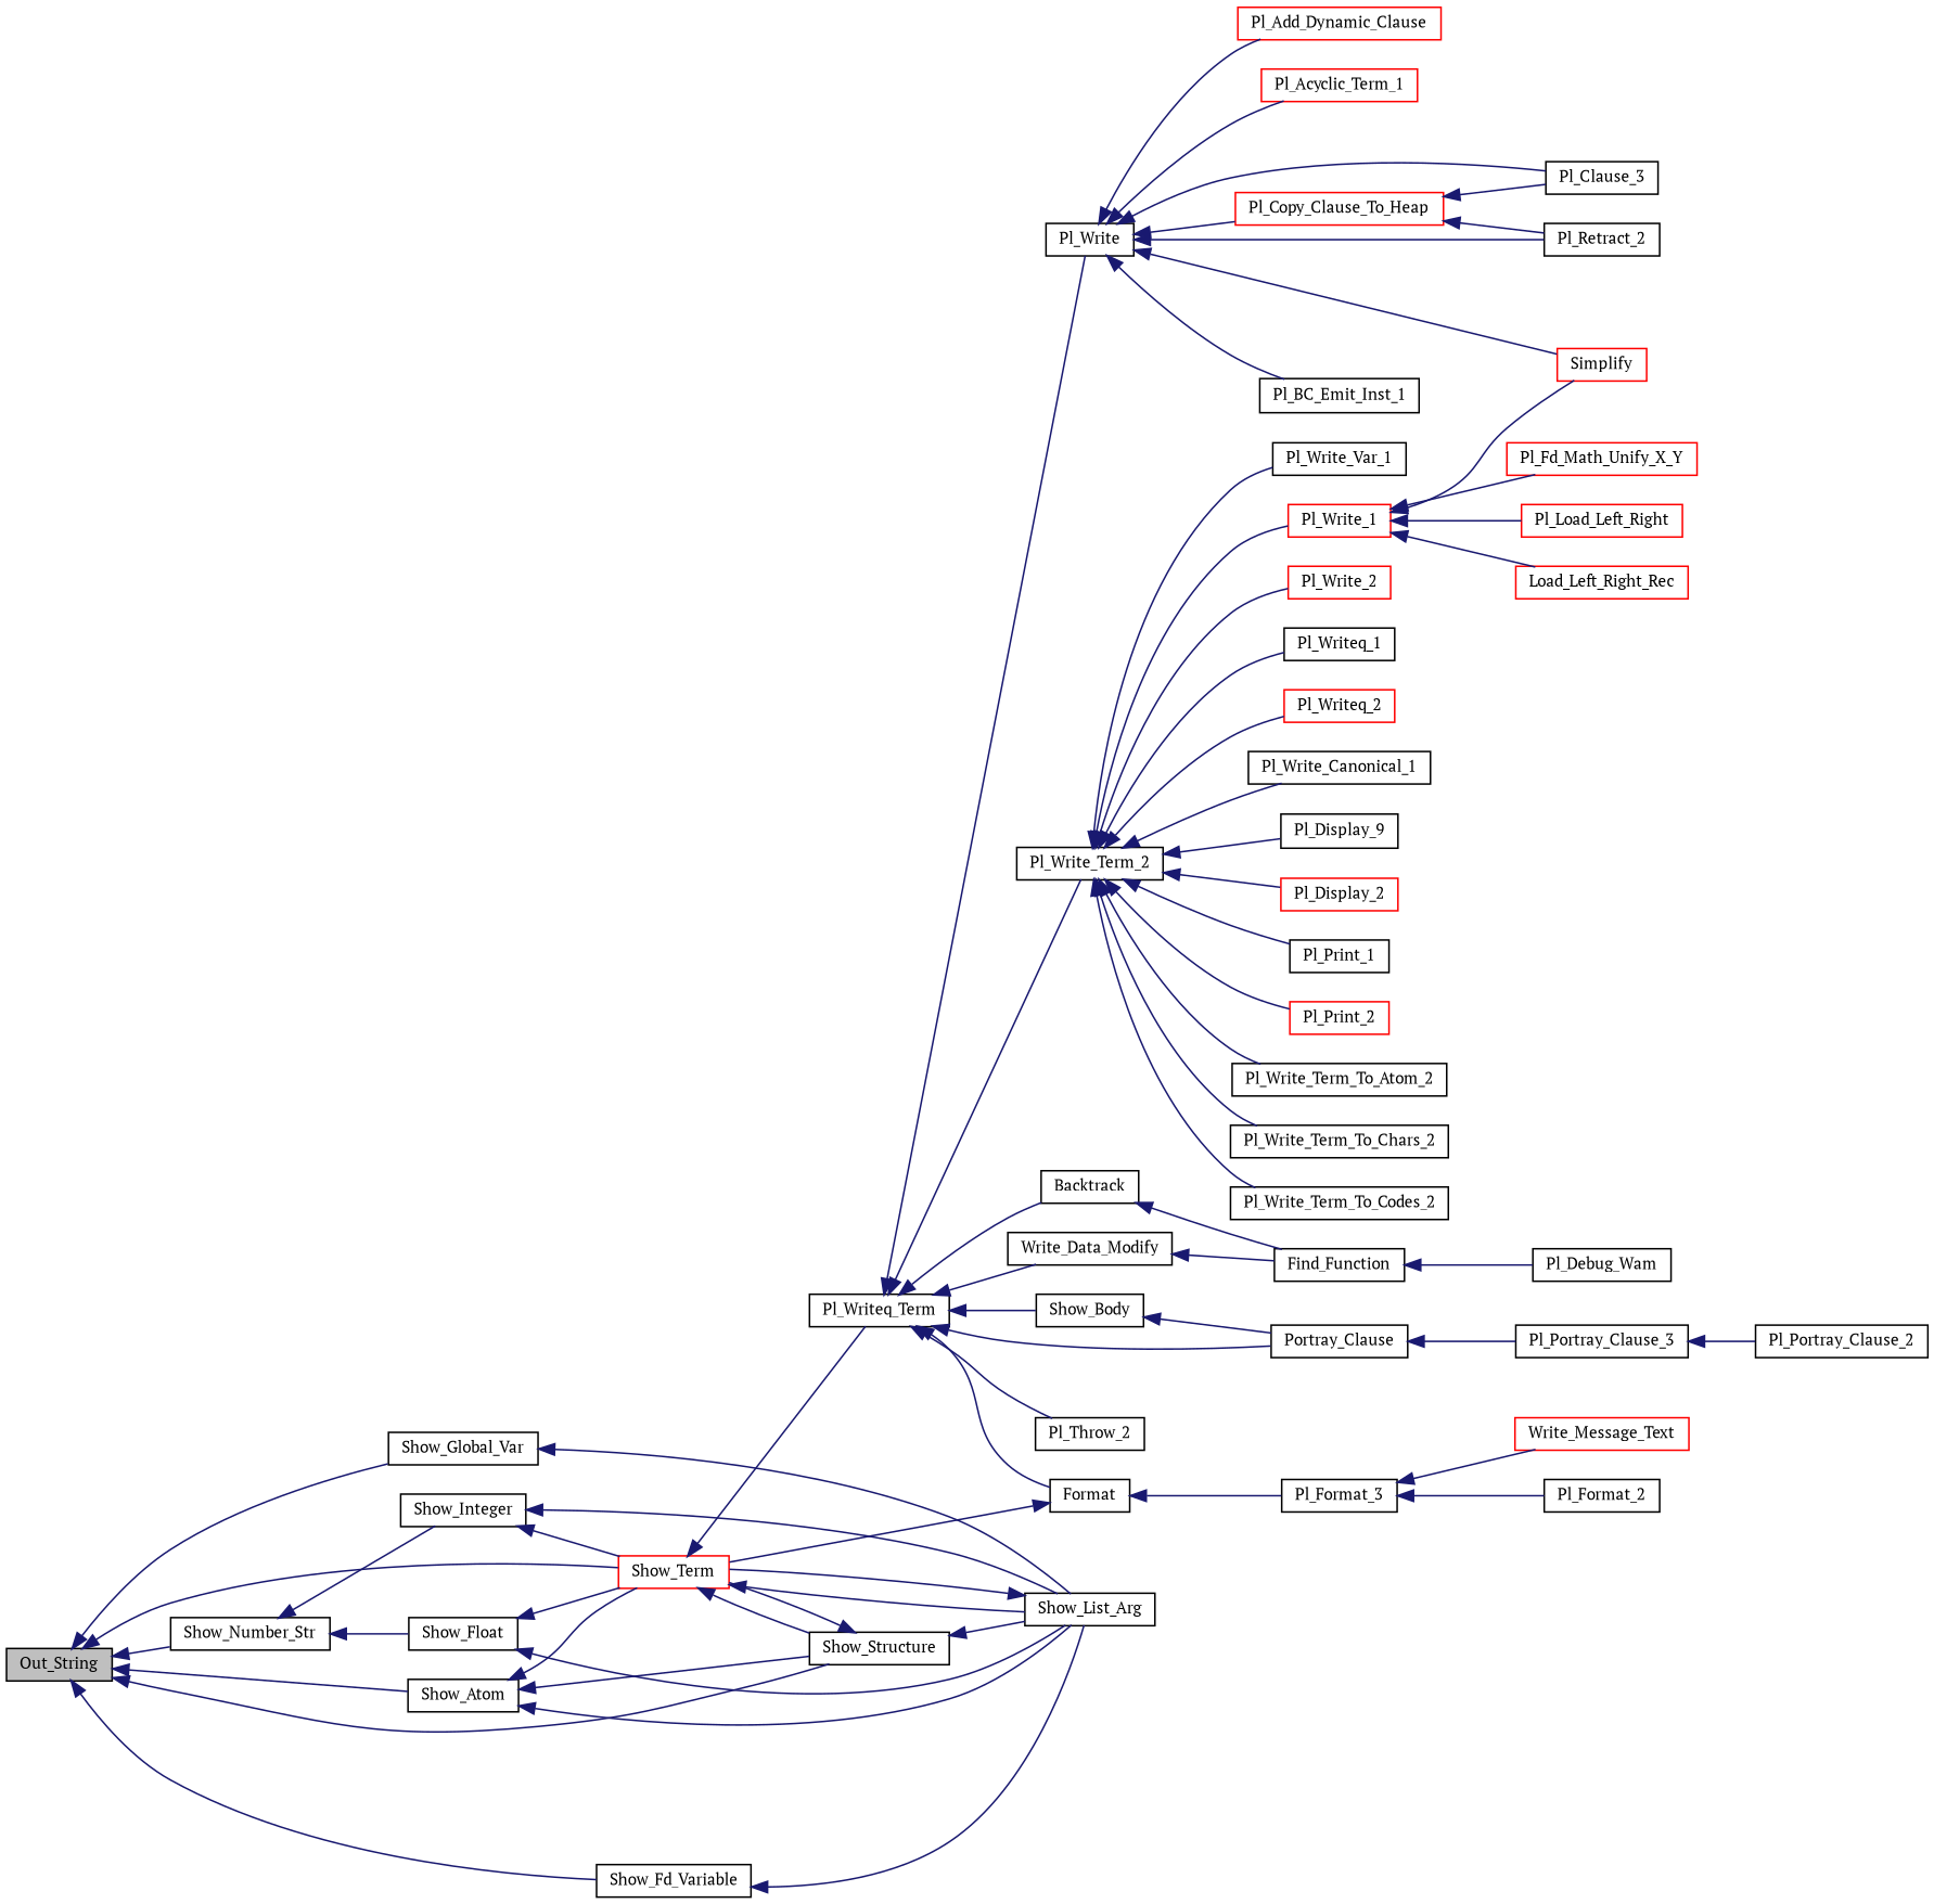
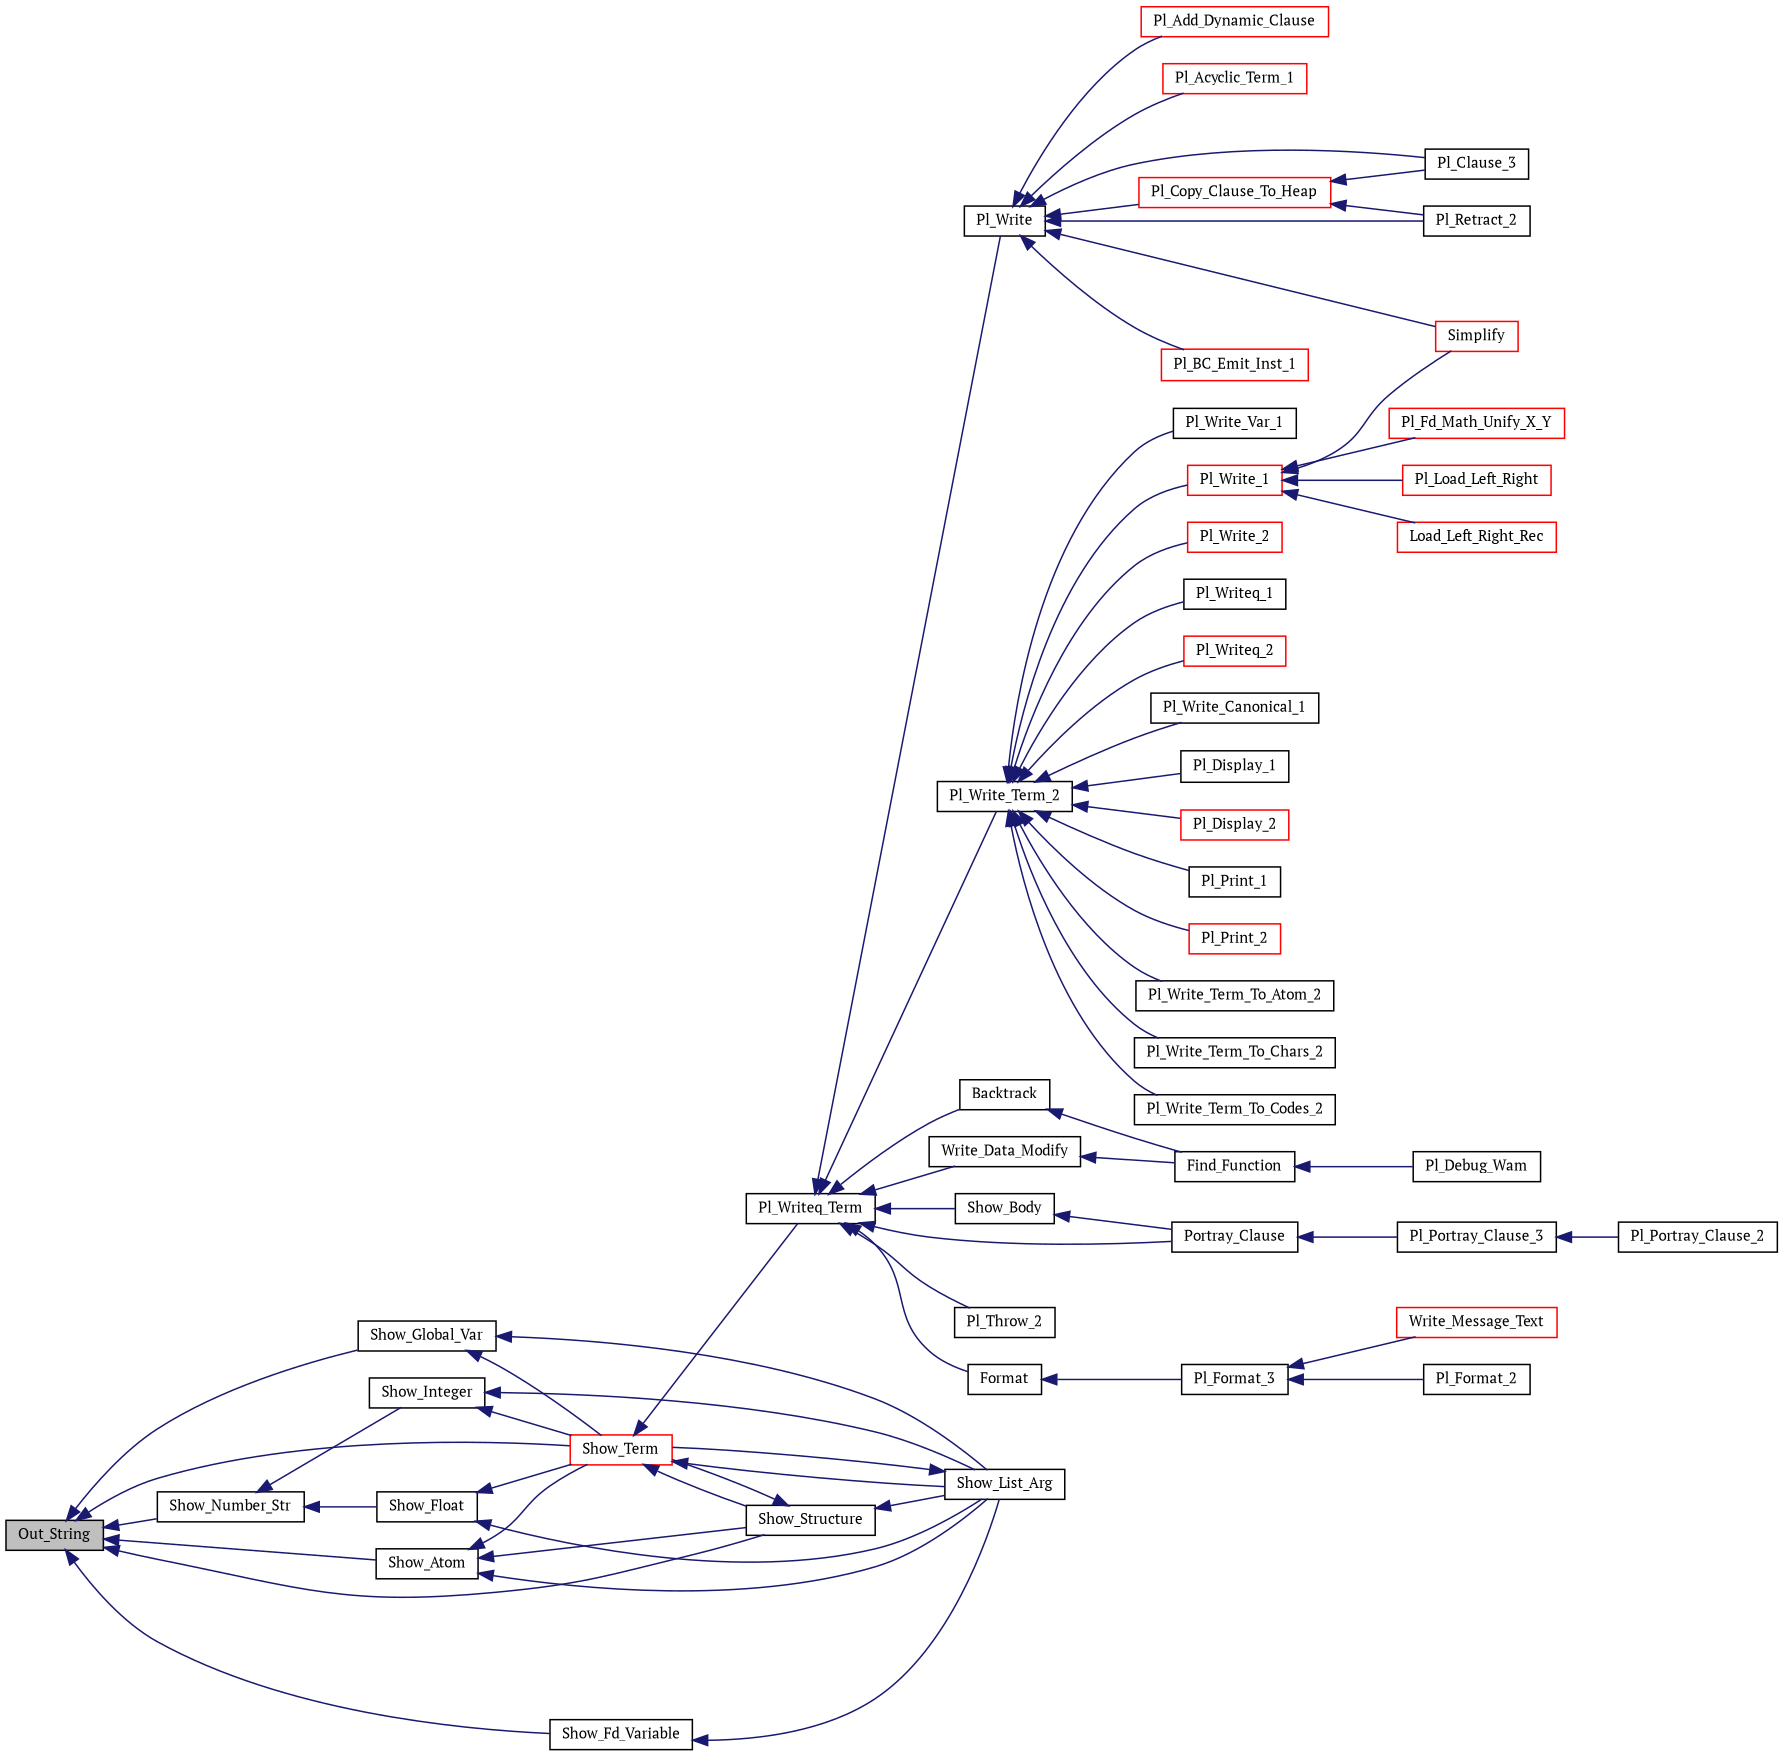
  digraph {
    fontname="PT Serif"
    rankdir=LR
    node [color=black fillcolor=white fontname="PT Serif" fontsize=10 shape=record style=filled]
    edge [color=midnightblue dir=back fontname="PT Serif" fontsize=10 labelfontname=Helvetica labelfontsize=10 style=solid]
    n1 [fillcolor=grey75 fontcolor=black height=0.2 label=Out_String width=0.4]
    n2 [color=red height=0.2 label=Show_Term width=0.4]
    n3 [height=0.2 label=Show_Structure width=0.4]
    n4 [height=0.2 label=Show_Global_Var width=0.4]
    n5 [height=0.2 label=Show_Fd_Variable width=0.4]
    n6 [height=0.2 label=Show_Atom width=0.4]
    n7 [height=0.2 label=Show_Number_Str width=0.4]
    n8 [height=0.2 label=Pl_Writeq_Term width=0.4]
    n9 [height=0.2 label=Show_List_Arg width=0.4]
    n10 [height=0.2 label=Show_Integer width=0.4]
    n11 [height=0.2 label=Show_Float width=0.4]
    n12 [height=0.2 label=Write_Data_Modify width=0.4]
    n13 [height=0.2 label=Backtrack width=0.4]
    n14 [height=0.2 label=Format width=0.4]
    n15 [height=0.2 label=Portray_Clause width=0.4]
    n16 [height=0.2 label=Show_Body width=0.4]
    n17 [height=0.2 label=Pl_Throw_2 width=0.4]
    n18 [height=0.2 label=Pl_Write_Term_2 width=0.4]
    n19 [height=0.2 label=Pl_Write width=0.4]
    n20 [height=0.2 label=Find_Function width=0.4]
    n21 [height=0.2 label=Pl_Format_3 width=0.4]
    n22 [height=0.2 label=Pl_Portray_Clause_3 width=0.4]
    n23 [height=0.2 label=Pl_Write_Term_To_Atom_2 width=0.4]
    n24 [height=0.2 label=Pl_Write_Term_To_Chars_2 width=0.4]
    n25 [height=0.2 label=Pl_Write_Term_To_Codes_2 width=0.4]
    n26 [height=0.2 label=Pl_Write_Var_1 width=0.4]
    n27 [color=red height=0.2 label=Pl_Write_1 width=0.4]
    n28 [color=red height=0.2 label=Pl_Write_2 width=0.4]
    n29 [height=0.2 label=Pl_Writeq_1 width=0.4]
    n30 [color=red height=0.2 label=Pl_Writeq_2 width=0.4]
    n31 [height=0.2 label=Pl_Write_Canonical_1 width=0.4]
-   n32 [height=0.2 label=Pl_Display_9 width=0.4]
+   n32 [height=0.2 label=Pl_Display_1 width=0.4]
    n33 [color=red height=0.2 label=Pl_Display_2 width=0.4]
    n34 [height=0.2 label=Pl_Print_1 width=0.4]
    n35 [color=red height=0.2 label=Pl_Print_2 width=0.4]
    n36 [color=red height=0.2 label=Simplify width=0.4]
    n37 [height=0.2 label=Pl_Clause_3 width=0.4]
    n38 [height=0.2 label=Pl_Retract_2 width=0.4]
-   n39 [height=0.2 label=Pl_BC_Emit_Inst_1 width=0.4]
+   n39 [color=red height=0.2 label=Pl_BC_Emit_Inst_1 width=0.4]
    n40 [color=red height=0.2 label=Pl_Add_Dynamic_Clause width=0.4]
    n41 [color=red height=0.2 label=Pl_Copy_Clause_To_Heap width=0.4]
    n42 [color=red height=0.2 label=Pl_Acyclic_Term_1 width=0.4]
    n43 [height=0.2 label=Pl_Debug_Wam width=0.4]
    n44 [height=0.2 label=Pl_Format_2 width=0.4]
    n45 [color=red height=0.2 label=Write_Message_Text width=0.4]
    n46 [height=0.2 label=Pl_Portray_Clause_2 width=0.4]
    n47 [color=red height=0.2 label=Pl_Load_Left_Right width=0.4]
    n48 [color=red height=0.2 label=Load_Left_Right_Rec width=0.4]
    n49 [color=red height=0.2 label=Pl_Fd_Math_Unify_X_Y width=0.4]
    n1 -> n2
    n1 -> n3
    n1 -> n4
    n1 -> n5
    n1 -> n6
    n1 -> n7
    n2 -> n3
    n2 -> n8
    n2 -> n9
    n3 -> n2
    n3 -> n9
-   n14 -> n2
+   n4 -> n2
    n4 -> n9
    n5 -> n9
    n6 -> n2
    n6 -> n3
    n6 -> n9
    n7 -> n10
    n7 -> n11
    n8 -> n12
    n8 -> n13
    n8 -> n14
    n8 -> n15
    n8 -> n16
    n8 -> n17
    n8 -> n18
    n8 -> n19
    n9 -> n2
    n10 -> n2
    n10 -> n9
    n11 -> n2
    n11 -> n9
    n12 -> n20
    n13 -> n20
    n14 -> n21
    n15 -> n22
    n16 -> n15
    n18 -> n23
    n18 -> n24
    n18 -> n25
    n18 -> n26
    n18 -> n27
    n18 -> n28
    n18 -> n29
    n18 -> n30
    n18 -> n31
    n18 -> n32
    n18 -> n33
    n18 -> n34
    n18 -> n35
    n19 -> n36
    n19 -> n37
    n19 -> n38
    n19 -> n39
    n19 -> n40
    n19 -> n41
    n19 -> n42
    n20 -> n43
    n21 -> n44
    n21 -> n45
    n22 -> n46
    n27 -> n36
    n27 -> n47
    n27 -> n48
    n27 -> n49
    n41 -> n37
    n41 -> n38
  }
